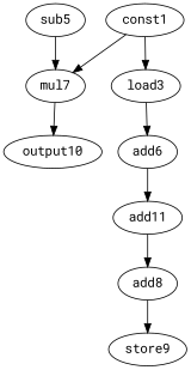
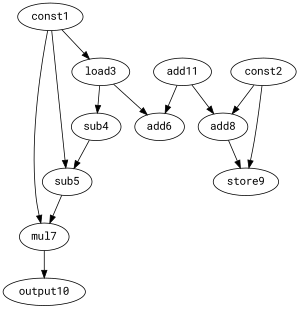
  digraph {
    fontname="Roboto Mono"
    node [fontname="Roboto Mono" opcode=add]
    edge [fontname="Roboto Mono" operand=1]
+   sub4 [opcode=sub]
    sub5 [opcode=sub]
    add6
    add11
    add8
    load3 [opcode=load]
    const1 [opcode=const]
    mul7 [opcode=mul]
    output10 [opcode=output]
+   const2 [opcode=const]
    store9 [opcode=store]
+   sub4 -> sub5
    sub5 -> mul7
-   add6 -> add11
+   add11 -> add6
    add11 -> add8
    add8 -> store9 [operand=0]
+   load3 -> sub4
    load3 -> add6
+   const1 -> sub5 [operand=0]
    const1 -> load3 [operand=0]
    const1 -> mul7 [operand=0]
    mul7 -> output10 [operand=0]
+   const2 -> add8 [operand=0]
+   const2 -> store9
  }
